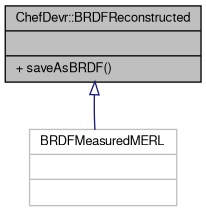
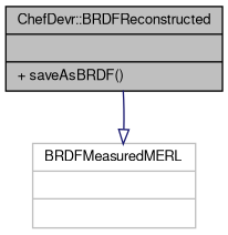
  digraph {
    node [fontname=FreeSans fontsize=10 shape=record style=filled]
    n1 [color=black fillcolor=grey75 fontcolor=black height=0.2 label="{ChefDevr::BRDFReconstructed\n||+ saveAsBRDF()\l}" width=0.4]
    n2 [color=grey75 fillcolor=white height=0.2 label="{BRDFMeasuredMERL\n||}" width=0.4]
-   n1 -> n2 [arrowtail=onormal color=midnightblue dir=back fontname=FreeSans fontsize=10 labelfontname=FreeSans labelfontsize=10 style=solid]
+   n2 -> n1 [arrowtail=onormal color=midnightblue dir=back fontname=FreeSans fontsize=10 labelfontname=FreeSans labelfontsize=10 style=solid]
  }
